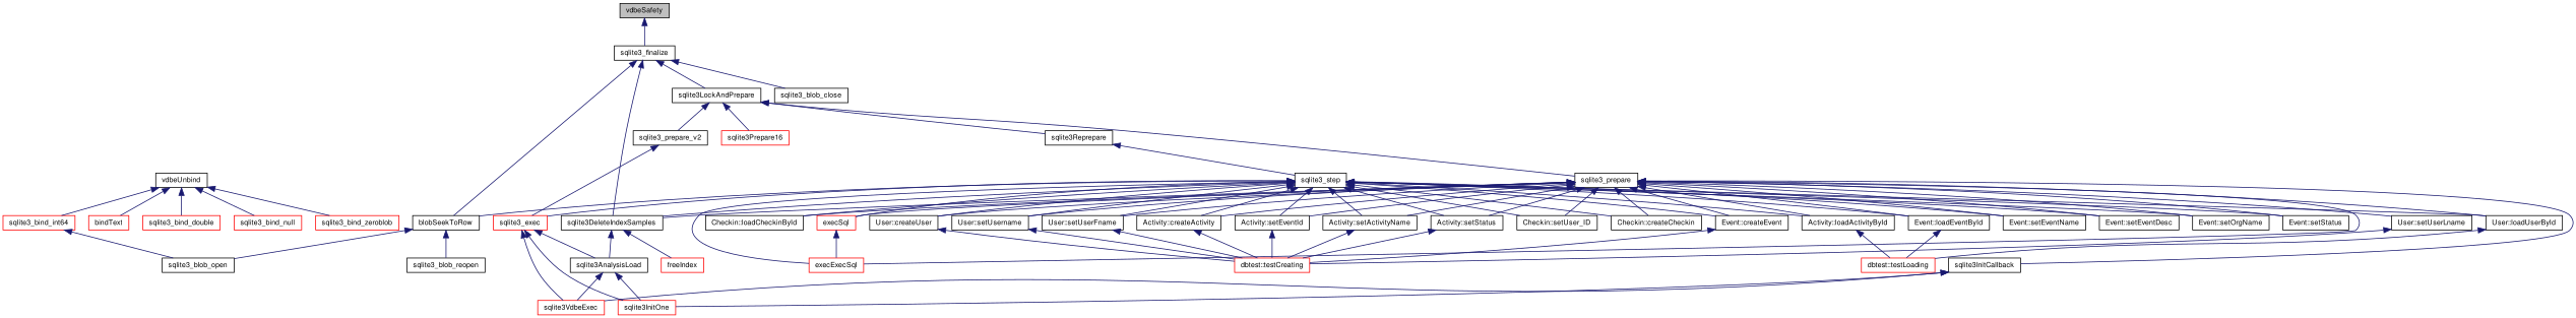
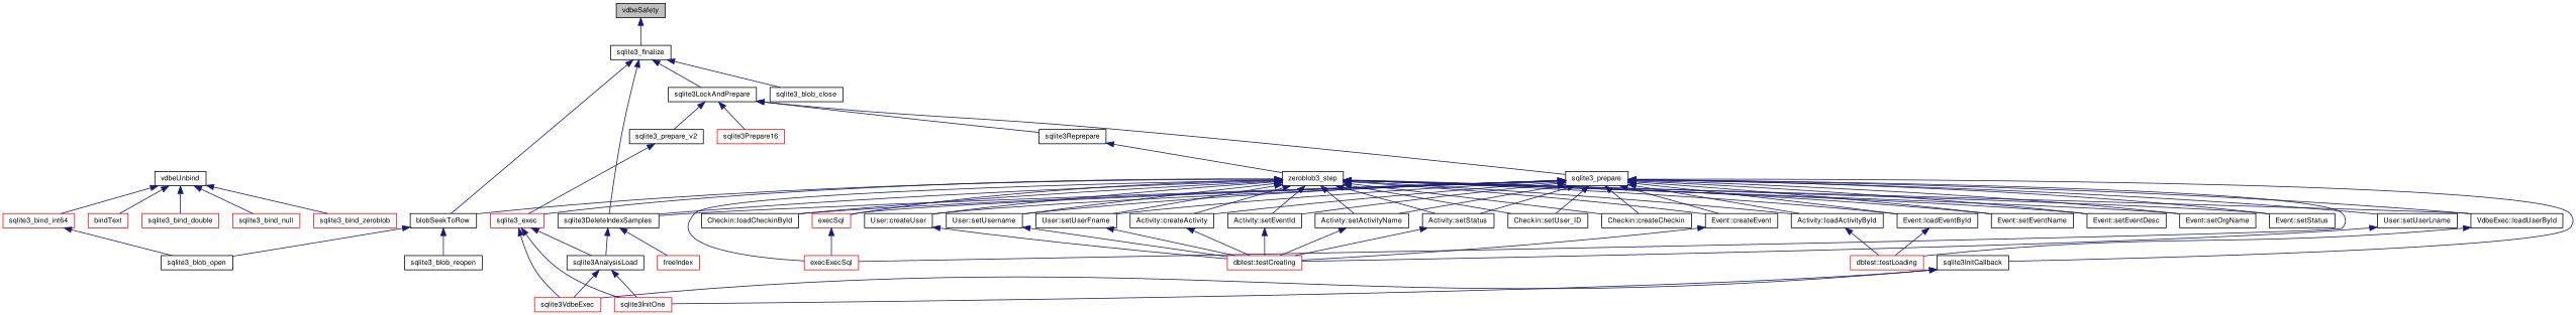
  digraph {
    rankdir=TB
    node [color=black fillcolor=white fontname=FreeSans fontsize=10 shape=record style=filled]
    edge [color=midnightblue dir=back fontname=FreeSans fontsize=10 labelfontname=FreeSans labelfontsize=10 style=solid]
    n1 [fillcolor=grey75 fontcolor=black height=0.2 label=vdbeSafety width=0.4]
    n2 [height=0.2 label=sqlite3_finalize width=0.4]
    n3 [height=0.2 label=blobSeekToRow width=0.4]
    n4 [height=0.2 label=sqlite3DeleteIndexSamples width=0.4]
    n5 [height=0.2 label=sqlite3_blob_close width=0.4]
    n6 [height=0.2 label=sqlite3LockAndPrepare width=0.4]
-   n7 [height=0.2 label=sqlite3_step width=0.4]
+   n7 [height=0.2 label=zeroblob3_step width=0.4]
    n8 [height=0.2 label="Activity::createActivity" width=0.4]
    n9 [height=0.2 label="Activity::loadActivityById" width=0.4]
    n10 [height=0.2 label="Activity::setEventId" width=0.4]
    n11 [height=0.2 label="Activity::setActivityName" width=0.4]
    n12 [height=0.2 label="Activity::setStatus" width=0.4]
    n13 [height=0.2 label="Checkin::createCheckin" width=0.4]
    n14 [height=0.2 label="Checkin::loadCheckinById" width=0.4]
    n15 [height=0.2 label="Checkin::setUser_ID" width=0.4]
    n16 [height=0.2 label="Event::createEvent" width=0.4]
    n17 [height=0.2 label="Event::loadEventById" width=0.4]
    n18 [height=0.2 label="Event::setEventName" width=0.4]
    n19 [height=0.2 label="Event::setEventDesc" width=0.4]
    n20 [height=0.2 label="Event::setOrgName" width=0.4]
    n21 [height=0.2 label="Event::setStatus" width=0.4]
    n22 [color=red height=0.2 label=sqlite3_exec width=0.4]
    n23 [color=red height=0.2 label=execSql width=0.4]
    n24 [color=red height=0.2 label=execExecSql width=0.4]
    n25 [height=0.2 label="User::createUser" width=0.4]
-   n26 [height=0.2 label="User::loadUserById" width=0.4]
+   n26 [height=0.2 label="VdbeExec::loadUserById" width=0.4]
    n27 [height=0.2 label="User::setUsername" width=0.4]
    n28 [height=0.2 label="User::setUserFname" width=0.4]
    n29 [height=0.2 label=vdbeUnbind width=0.4]
    n30 [color=red height=0.2 label=bindText width=0.4]
    n31 [color=red height=0.2 label=sqlite3_bind_double width=0.4]
    n32 [color=red height=0.2 label=sqlite3_bind_int64 width=0.4]
    n33 [color=red height=0.2 label=sqlite3_bind_null width=0.4]
    n34 [color=red height=0.2 label=sqlite3_bind_zeroblob width=0.4]
    n35 [color=red height=0.2 label="dbtest::testCreating" width=0.4]
    n36 [color=red height=0.2 label="dbtest::testLoading" width=0.4]
    n37 [height=0.2 label=sqlite3_blob_open width=0.4]
    n38 [height=0.2 label=sqlite3_blob_reopen width=0.4]
    n39 [height=0.2 label=sqlite3AnalysisLoad width=0.4]
    n40 [color=red height=0.2 label=freeIndex width=0.4]
    n41 [color=red height=0.2 label=sqlite3VdbeExec width=0.4]
    n42 [color=red height=0.2 label=sqlite3InitOne width=0.4]
    n43 [height=0.2 label="User::setUserLname" width=0.4]
    n44 [height=0.2 label=sqlite3InitCallback width=0.4]
    n45 [height=0.2 label=sqlite3Reprepare width=0.4]
    n46 [height=0.2 label=sqlite3_prepare width=0.4]
    n47 [height=0.2 label=sqlite3_prepare_v2 width=0.4]
    n48 [color=red height=0.2 label=sqlite3Prepare16 width=0.4]
    n1 -> n2
    n2 -> n3
    n2 -> n4
    n2 -> n5
    n2 -> n6
    n3 -> n37
    n3 -> n38
    n4 -> n39
    n4 -> n40
    n6 -> n45
    n6 -> n46
    n6 -> n47
    n6 -> n48
    n7 -> n3
    n7 -> n4
    n7 -> n8
    n7 -> n9
    n7 -> n10
    n7 -> n11
    n7 -> n12
    n7 -> n13
    n7 -> n14
    n7 -> n15
    n7 -> n16
    n7 -> n17
    n7 -> n18
    n7 -> n19
    n7 -> n20
    n7 -> n21
    n7 -> n22
    n7 -> n23
    n7 -> n24
    n7 -> n25
    n7 -> n26
    n7 -> n27
    n7 -> n28
    n8 -> n35
    n9 -> n36
    n10 -> n35
    n11 -> n35
    n12 -> n35
    n16 -> n35
    n17 -> n36
    n22 -> n39
    n22 -> n41
    n22 -> n42
    n23 -> n24
    n25 -> n35
    n26 -> n36
    n27 -> n35
    n28 -> n35
    n29 -> n30
    n29 -> n31
    n29 -> n32
    n29 -> n33
    n29 -> n34
    n32 -> n37
    n39 -> n41
    n39 -> n42
    n43 -> n35
    n44 -> n41
    n44 -> n42
    n45 -> n7
    n46 -> n4
    n46 -> n8
    n46 -> n9
    n46 -> n10
    n46 -> n11
    n46 -> n12
    n46 -> n13
    n46 -> n14
    n46 -> n15
    n46 -> n16
    n46 -> n17
    n46 -> n18
    n46 -> n19
    n46 -> n20
    n46 -> n21
    n46 -> n23
    n46 -> n24
    n46 -> n25
    n46 -> n26
    n46 -> n27
    n46 -> n28
    n46 -> n43
    n46 -> n44
    n47 -> n22
  }
